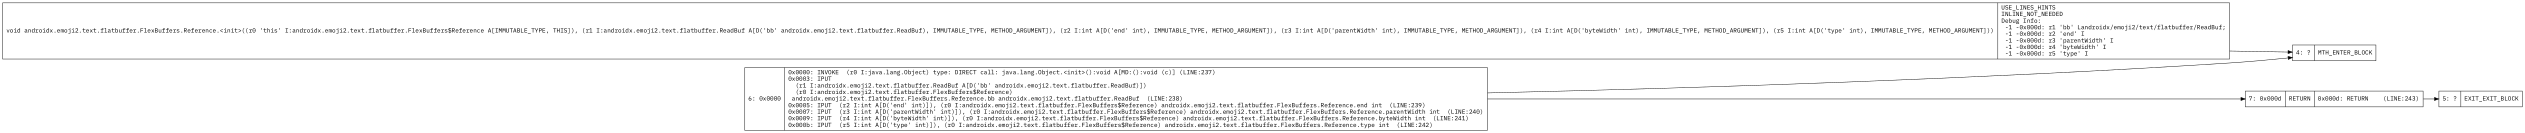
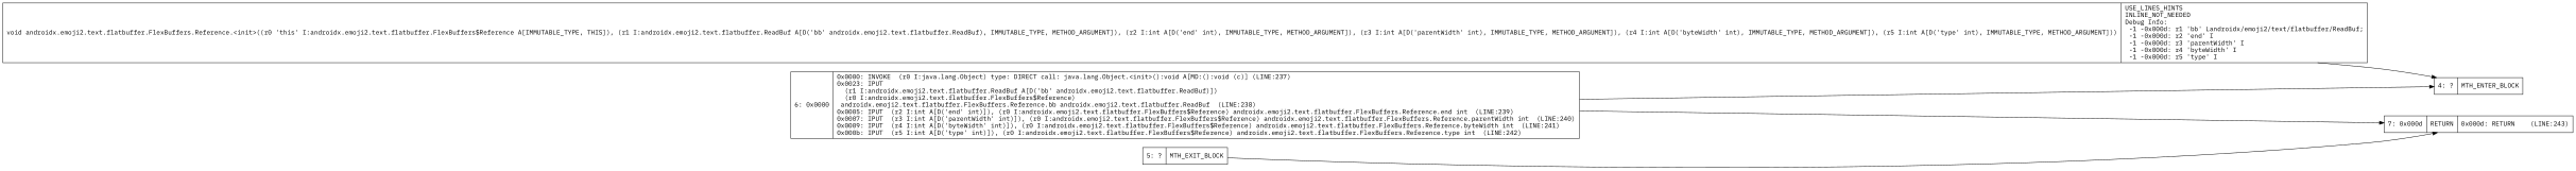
  digraph {
    fontname="IBM Plex Mono"
    rankdir=LR
    node [fontname="IBM Plex Mono" shape=record]
    edge [fontname="IBM Plex Mono"]
    n1 [label="{4\:\ ?|MTH_ENTER_BLOCK\l}"]
-   n2 [label="{6\:\ 0x0000|0x0000: INVOKE  (r0 I:java.lang.Object) type: DIRECT call: java.lang.Object.\<init\>():void A[MD:():void (c)] (LINE:237)\l0x0003: IPUT  \l  (r1 I:androidx.emoji2.text.flatbuffer.ReadBuf A[D('bb' androidx.emoji2.text.flatbuffer.ReadBuf)])\l  (r0 I:androidx.emoji2.text.flatbuffer.FlexBuffers$Reference)\l androidx.emoji2.text.flatbuffer.FlexBuffers.Reference.bb androidx.emoji2.text.flatbuffer.ReadBuf  (LINE:238)\l0x0005: IPUT  (r2 I:int A[D('end' int)]), (r0 I:androidx.emoji2.text.flatbuffer.FlexBuffers$Reference) androidx.emoji2.text.flatbuffer.FlexBuffers.Reference.end int  (LINE:239)\l0x0007: IPUT  (r3 I:int A[D('parentWidth' int)]), (r0 I:androidx.emoji2.text.flatbuffer.FlexBuffers$Reference) androidx.emoji2.text.flatbuffer.FlexBuffers.Reference.parentWidth int  (LINE:240)\l0x0009: IPUT  (r4 I:int A[D('byteWidth' int)]), (r0 I:androidx.emoji2.text.flatbuffer.FlexBuffers$Reference) androidx.emoji2.text.flatbuffer.FlexBuffers.Reference.byteWidth int  (LINE:241)\l0x000b: IPUT  (r5 I:int A[D('type' int)]), (r0 I:androidx.emoji2.text.flatbuffer.FlexBuffers$Reference) androidx.emoji2.text.flatbuffer.FlexBuffers.Reference.type int  (LINE:242)\l}"]
+   n2 [label="{6\:\ 0x0000|0x0000: INVOKE  (r0 I:java.lang.Object) type: DIRECT call: java.lang.Object.\<init\>():void A[MD:():void (c)] (LINE:237)\l0x0023: IPUT  \l  (r1 I:androidx.emoji2.text.flatbuffer.ReadBuf A[D('bb' androidx.emoji2.text.flatbuffer.ReadBuf)])\l  (r0 I:androidx.emoji2.text.flatbuffer.FlexBuffers$Reference)\l androidx.emoji2.text.flatbuffer.FlexBuffers.Reference.bb androidx.emoji2.text.flatbuffer.ReadBuf  (LINE:238)\l0x0005: IPUT  (r2 I:int A[D('end' int)]), (r0 I:androidx.emoji2.text.flatbuffer.FlexBuffers$Reference) androidx.emoji2.text.flatbuffer.FlexBuffers.Reference.end int  (LINE:239)\l0x0007: IPUT  (r3 I:int A[D('parentWidth' int)]), (r0 I:androidx.emoji2.text.flatbuffer.FlexBuffers$Reference) androidx.emoji2.text.flatbuffer.FlexBuffers.Reference.parentWidth int  (LINE:240)\l0x0009: IPUT  (r4 I:int A[D('byteWidth' int)]), (r0 I:androidx.emoji2.text.flatbuffer.FlexBuffers$Reference) androidx.emoji2.text.flatbuffer.FlexBuffers.Reference.byteWidth int  (LINE:241)\l0x000b: IPUT  (r5 I:int A[D('type' int)]), (r0 I:androidx.emoji2.text.flatbuffer.FlexBuffers$Reference) androidx.emoji2.text.flatbuffer.FlexBuffers.Reference.type int  (LINE:242)\l}"]
    n3 [label="{7\:\ 0x000d|RETURN\l|0x000d: RETURN    (LINE:243)\l}"]
-   n4 [label="{5\:\ ?|EXIT_EXIT_BLOCK\l}"]
+   n4 [label="{5\:\ ?|MTH_EXIT_BLOCK\l}"]
    n5 [label="{void androidx.emoji2.text.flatbuffer.FlexBuffers.Reference.\<init\>((r0 'this' I:androidx.emoji2.text.flatbuffer.FlexBuffers$Reference A[IMMUTABLE_TYPE, THIS]), (r1 I:androidx.emoji2.text.flatbuffer.ReadBuf A[D('bb' androidx.emoji2.text.flatbuffer.ReadBuf), IMMUTABLE_TYPE, METHOD_ARGUMENT]), (r2 I:int A[D('end' int), IMMUTABLE_TYPE, METHOD_ARGUMENT]), (r3 I:int A[D('parentWidth' int), IMMUTABLE_TYPE, METHOD_ARGUMENT]), (r4 I:int A[D('byteWidth' int), IMMUTABLE_TYPE, METHOD_ARGUMENT]), (r5 I:int A[D('type' int), IMMUTABLE_TYPE, METHOD_ARGUMENT]))  | USE_LINES_HINTS\lINLINE_NOT_NEEDED\lDebug Info:\l  \-1 \-0x000d: r1 'bb' Landroidx\/emoji2\/text\/flatbuffer\/ReadBuf;\l  \-1 \-0x000d: r2 'end' I\l  \-1 \-0x000d: r3 'parentWidth' I\l  \-1 \-0x000d: r4 'byteWidth' I\l  \-1 \-0x000d: r5 'type' I\l}"]
    n2 -> n1
    n2 -> n3
-   n3 -> n4
+   n4 -> n3
    n5 -> n1
  }
